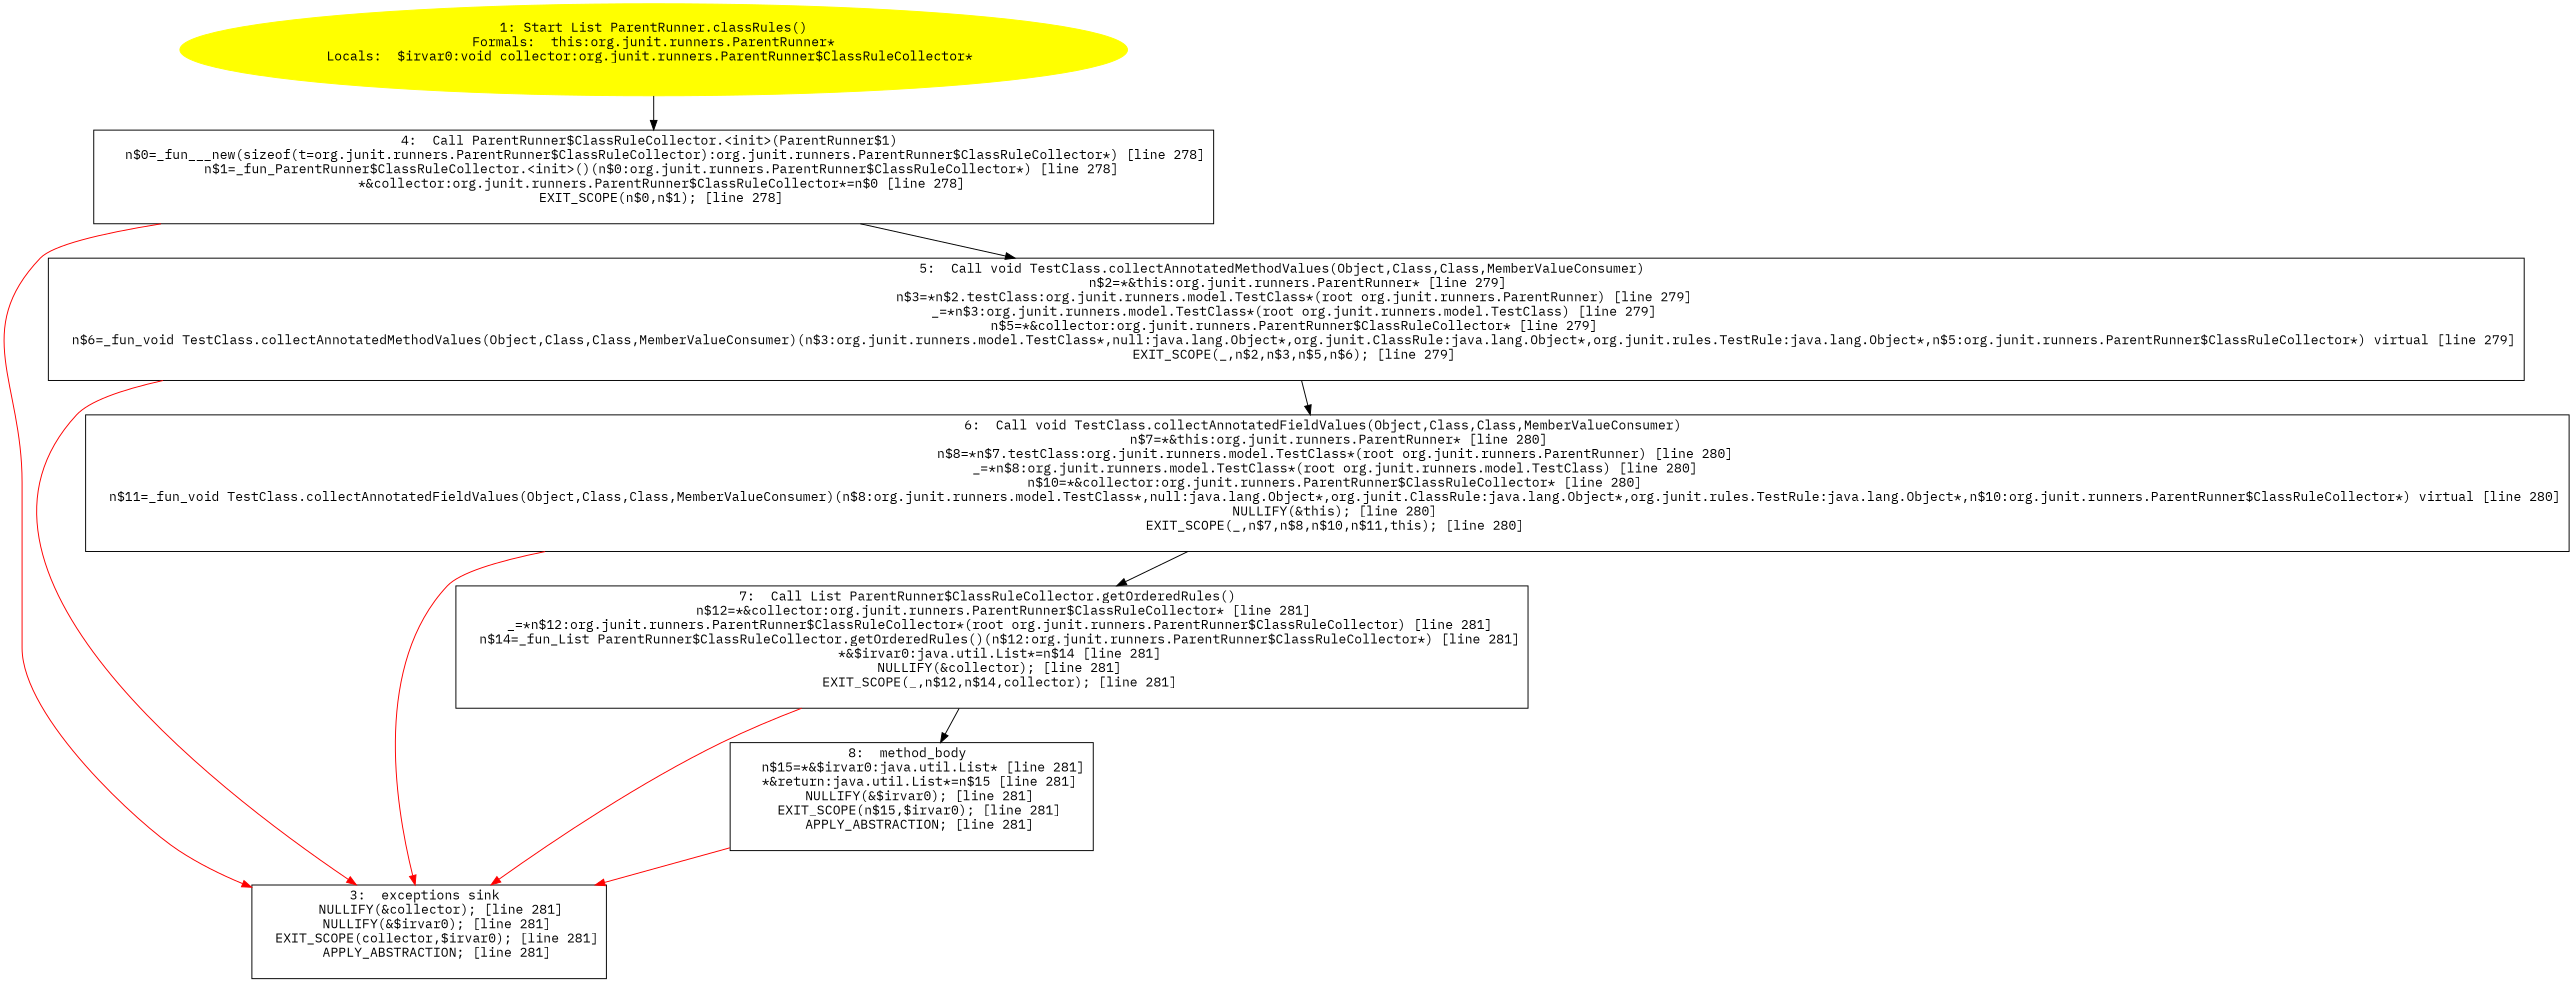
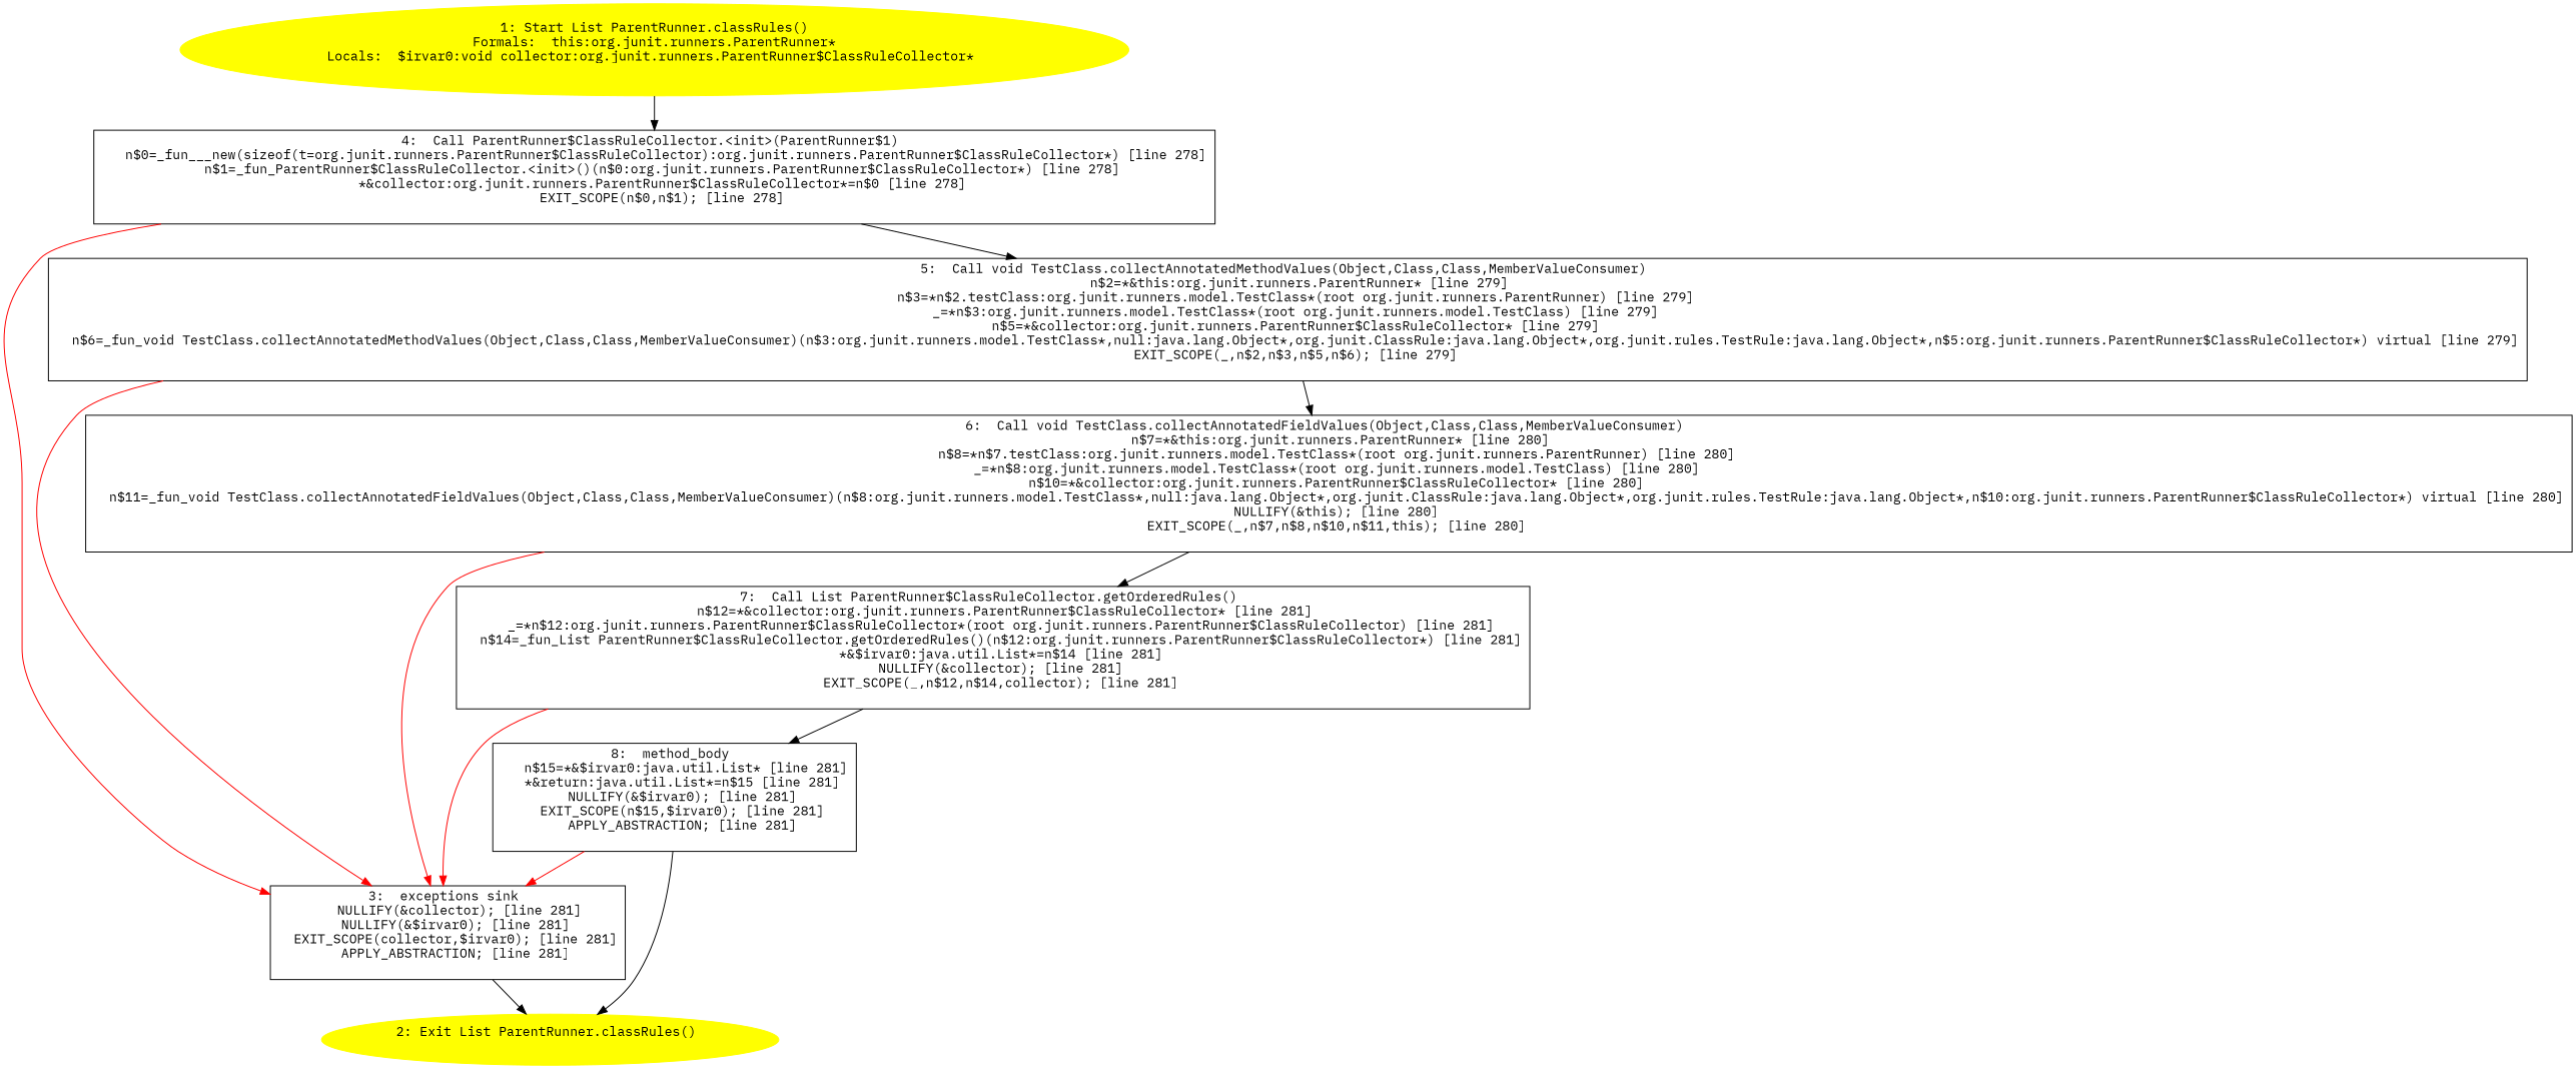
  digraph {
    fontname="IBM Plex Mono"
    node [fontname="IBM Plex Mono" shape=box]
    edge [fontname="IBM Plex Mono"]
    n1 [color=yellow label="1: Start List ParentRunner.classRules()\nFormals:  this:org.junit.runners.ParentRunner*\nLocals:  $irvar0:void collector:org.junit.runners.ParentRunner$ClassRuleCollector* \n  " style=filled shape=""]
    n2 [label="4:  Call ParentRunner$ClassRuleCollector.<init>(ParentRunner$1) \n   n$0=_fun___new(sizeof(t=org.junit.runners.ParentRunner$ClassRuleCollector):org.junit.runners.ParentRunner$ClassRuleCollector*) [line 278]\n  n$1=_fun_ParentRunner$ClassRuleCollector.<init>()(n$0:org.junit.runners.ParentRunner$ClassRuleCollector*) [line 278]\n  *&collector:org.junit.runners.ParentRunner$ClassRuleCollector*=n$0 [line 278]\n  EXIT_SCOPE(n$0,n$1); [line 278]\n "]
    n3 [label="3:  exceptions sink \n   NULLIFY(&collector); [line 281]\n  NULLIFY(&$irvar0); [line 281]\n  EXIT_SCOPE(collector,$irvar0); [line 281]\n  APPLY_ABSTRACTION; [line 281]\n "]
    n4 [label="5:  Call void TestClass.collectAnnotatedMethodValues(Object,Class,Class,MemberValueConsumer) \n   n$2=*&this:org.junit.runners.ParentRunner* [line 279]\n  n$3=*n$2.testClass:org.junit.runners.model.TestClass*(root org.junit.runners.ParentRunner) [line 279]\n  _=*n$3:org.junit.runners.model.TestClass*(root org.junit.runners.model.TestClass) [line 279]\n  n$5=*&collector:org.junit.runners.ParentRunner$ClassRuleCollector* [line 279]\n  n$6=_fun_void TestClass.collectAnnotatedMethodValues(Object,Class,Class,MemberValueConsumer)(n$3:org.junit.runners.model.TestClass*,null:java.lang.Object*,org.junit.ClassRule:java.lang.Object*,org.junit.rules.TestRule:java.lang.Object*,n$5:org.junit.runners.ParentRunner$ClassRuleCollector*) virtual [line 279]\n  EXIT_SCOPE(_,n$2,n$3,n$5,n$6); [line 279]\n "]
+   n5 [color=yellow label="2: Exit List ParentRunner.classRules() \n  " style=filled shape=""]
    n6 [label="6:  Call void TestClass.collectAnnotatedFieldValues(Object,Class,Class,MemberValueConsumer) \n   n$7=*&this:org.junit.runners.ParentRunner* [line 280]\n  n$8=*n$7.testClass:org.junit.runners.model.TestClass*(root org.junit.runners.ParentRunner) [line 280]\n  _=*n$8:org.junit.runners.model.TestClass*(root org.junit.runners.model.TestClass) [line 280]\n  n$10=*&collector:org.junit.runners.ParentRunner$ClassRuleCollector* [line 280]\n  n$11=_fun_void TestClass.collectAnnotatedFieldValues(Object,Class,Class,MemberValueConsumer)(n$8:org.junit.runners.model.TestClass*,null:java.lang.Object*,org.junit.ClassRule:java.lang.Object*,org.junit.rules.TestRule:java.lang.Object*,n$10:org.junit.runners.ParentRunner$ClassRuleCollector*) virtual [line 280]\n  NULLIFY(&this); [line 280]\n  EXIT_SCOPE(_,n$7,n$8,n$10,n$11,this); [line 280]\n "]
    n7 [label="7:  Call List ParentRunner$ClassRuleCollector.getOrderedRules() \n   n$12=*&collector:org.junit.runners.ParentRunner$ClassRuleCollector* [line 281]\n  _=*n$12:org.junit.runners.ParentRunner$ClassRuleCollector*(root org.junit.runners.ParentRunner$ClassRuleCollector) [line 281]\n  n$14=_fun_List ParentRunner$ClassRuleCollector.getOrderedRules()(n$12:org.junit.runners.ParentRunner$ClassRuleCollector*) [line 281]\n  *&$irvar0:java.util.List*=n$14 [line 281]\n  NULLIFY(&collector); [line 281]\n  EXIT_SCOPE(_,n$12,n$14,collector); [line 281]\n "]
    n8 [label="8:  method_body \n   n$15=*&$irvar0:java.util.List* [line 281]\n  *&return:java.util.List*=n$15 [line 281]\n  NULLIFY(&$irvar0); [line 281]\n  EXIT_SCOPE(n$15,$irvar0); [line 281]\n  APPLY_ABSTRACTION; [line 281]\n "]
    n1 -> n2
    n2 -> n3 [color=red]
    n2 -> n4
+   n3 -> n5
    n4 -> n3 [color=red]
    n4 -> n6
    n6 -> n3 [color=red]
    n6 -> n7
    n7 -> n3 [color=red]
    n7 -> n8
    n8 -> n3 [color=red]
+   n8 -> n5
  }
